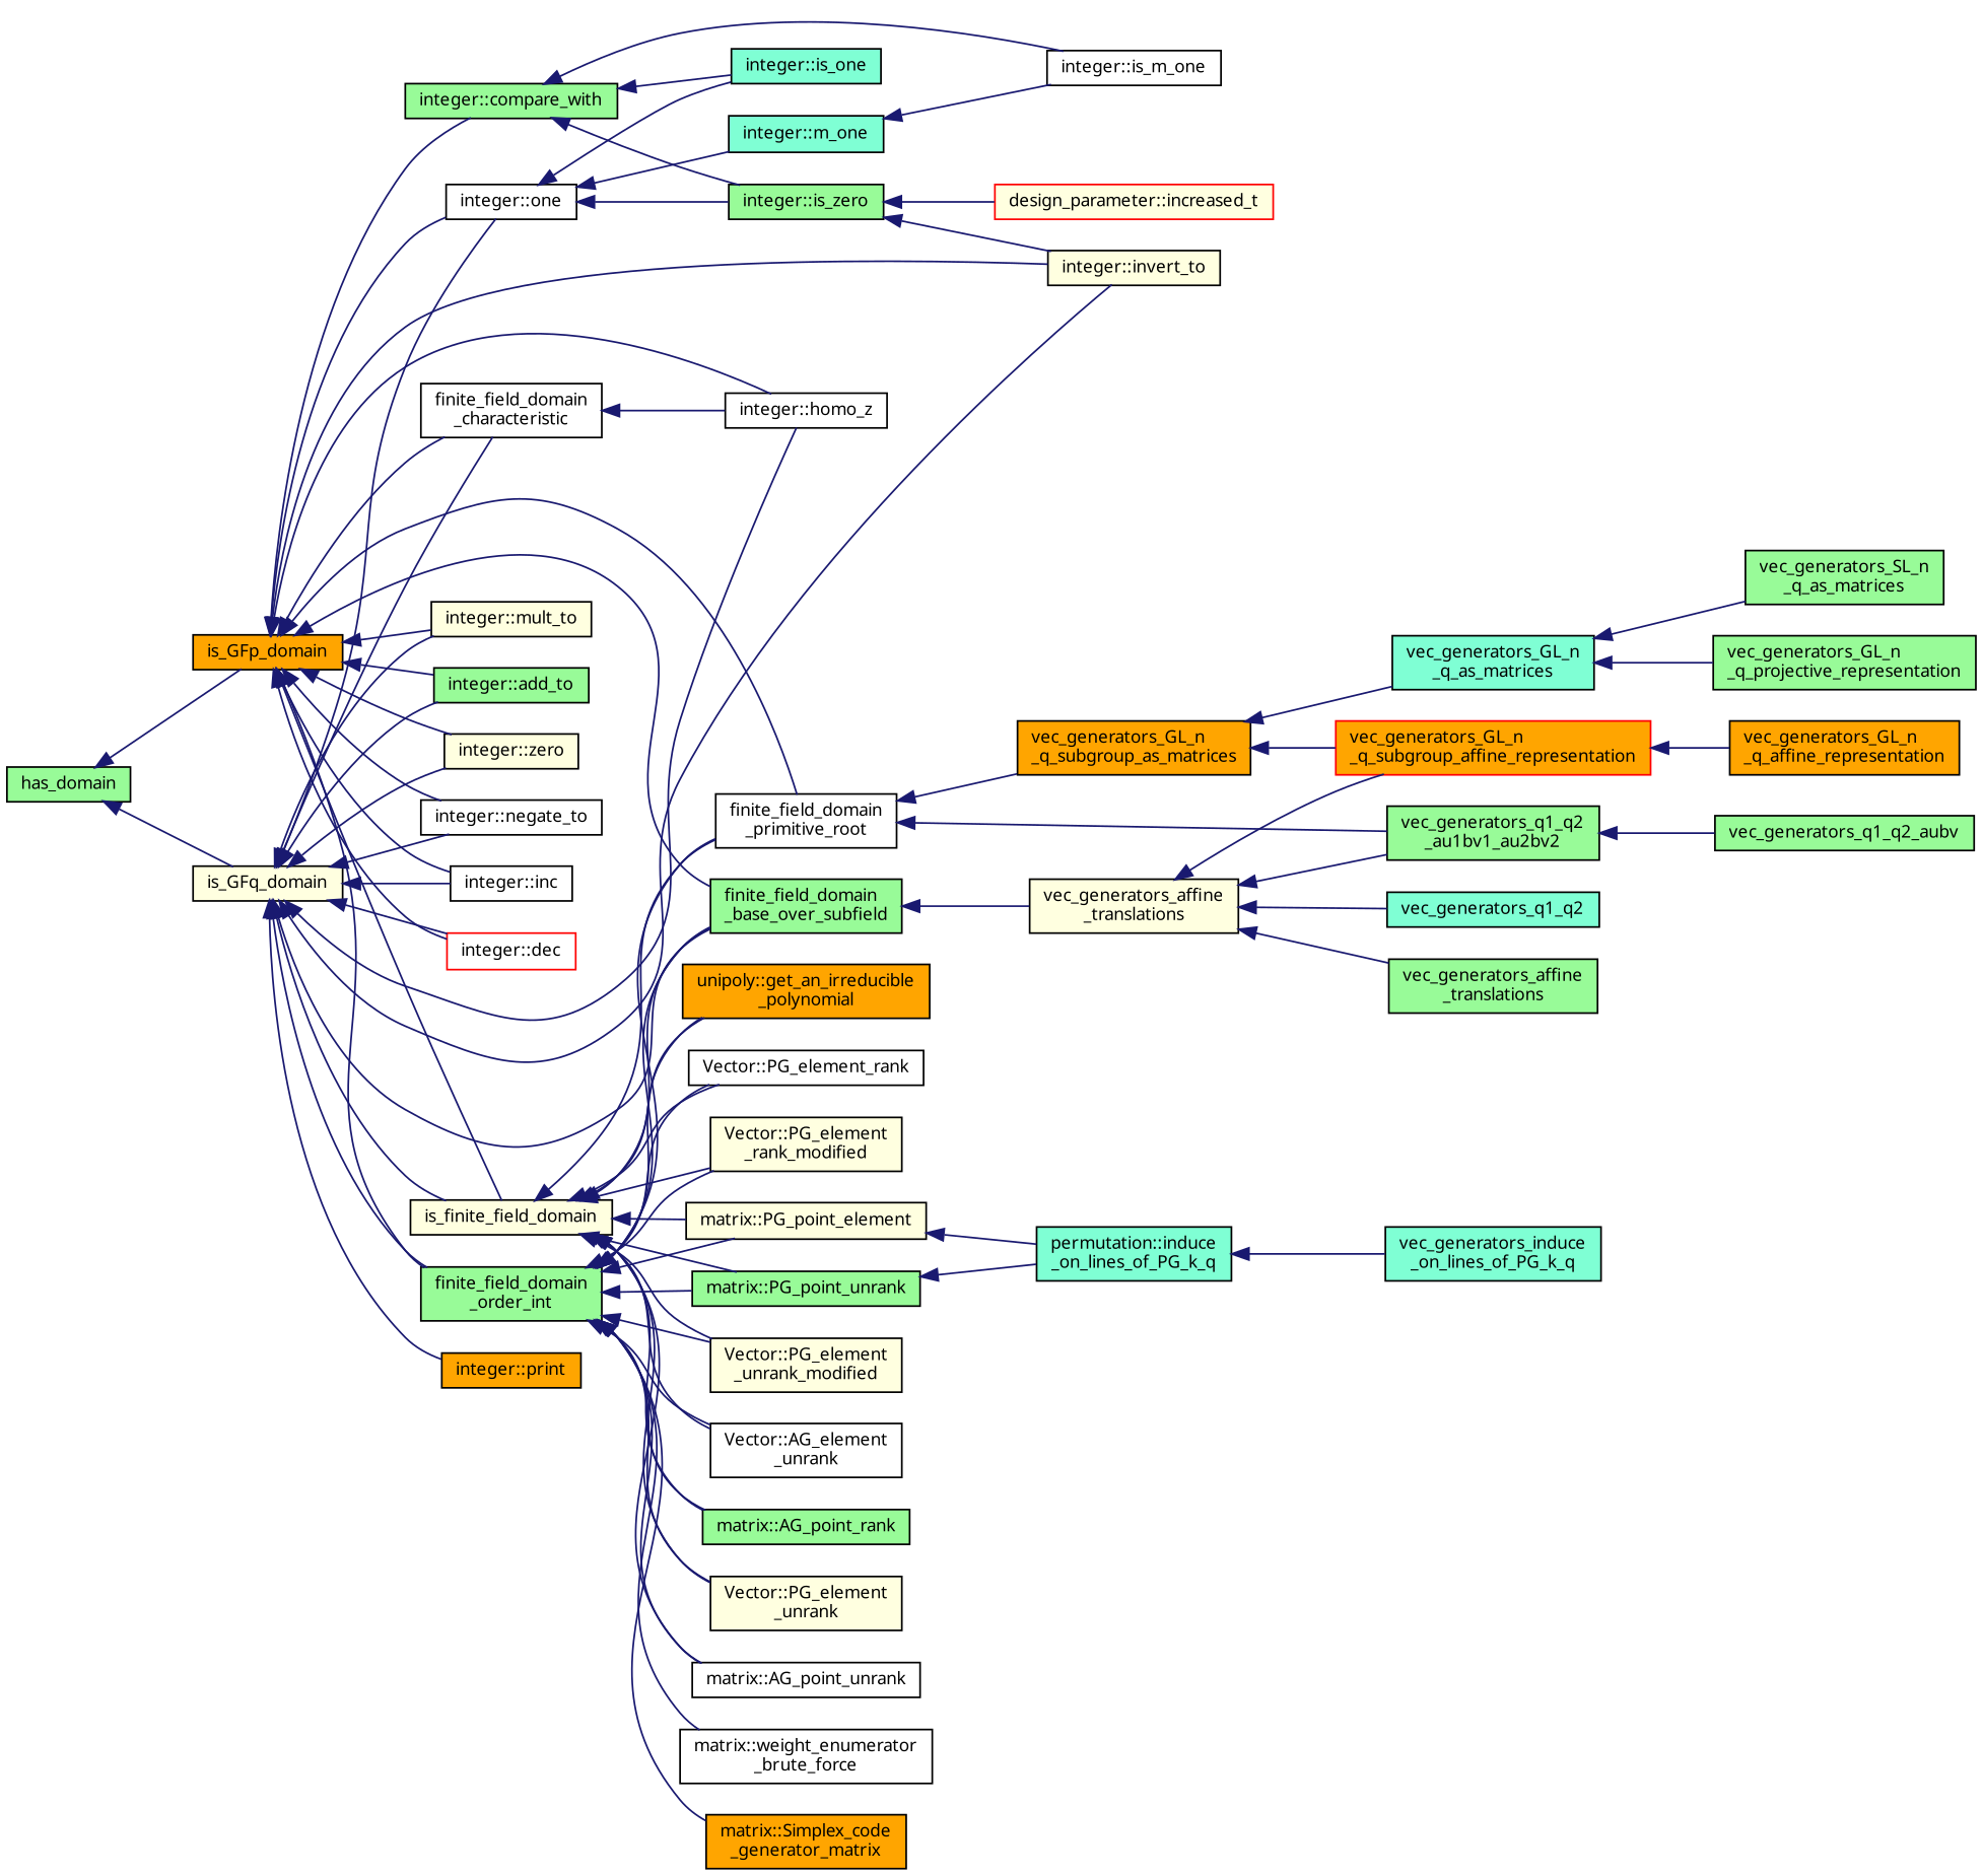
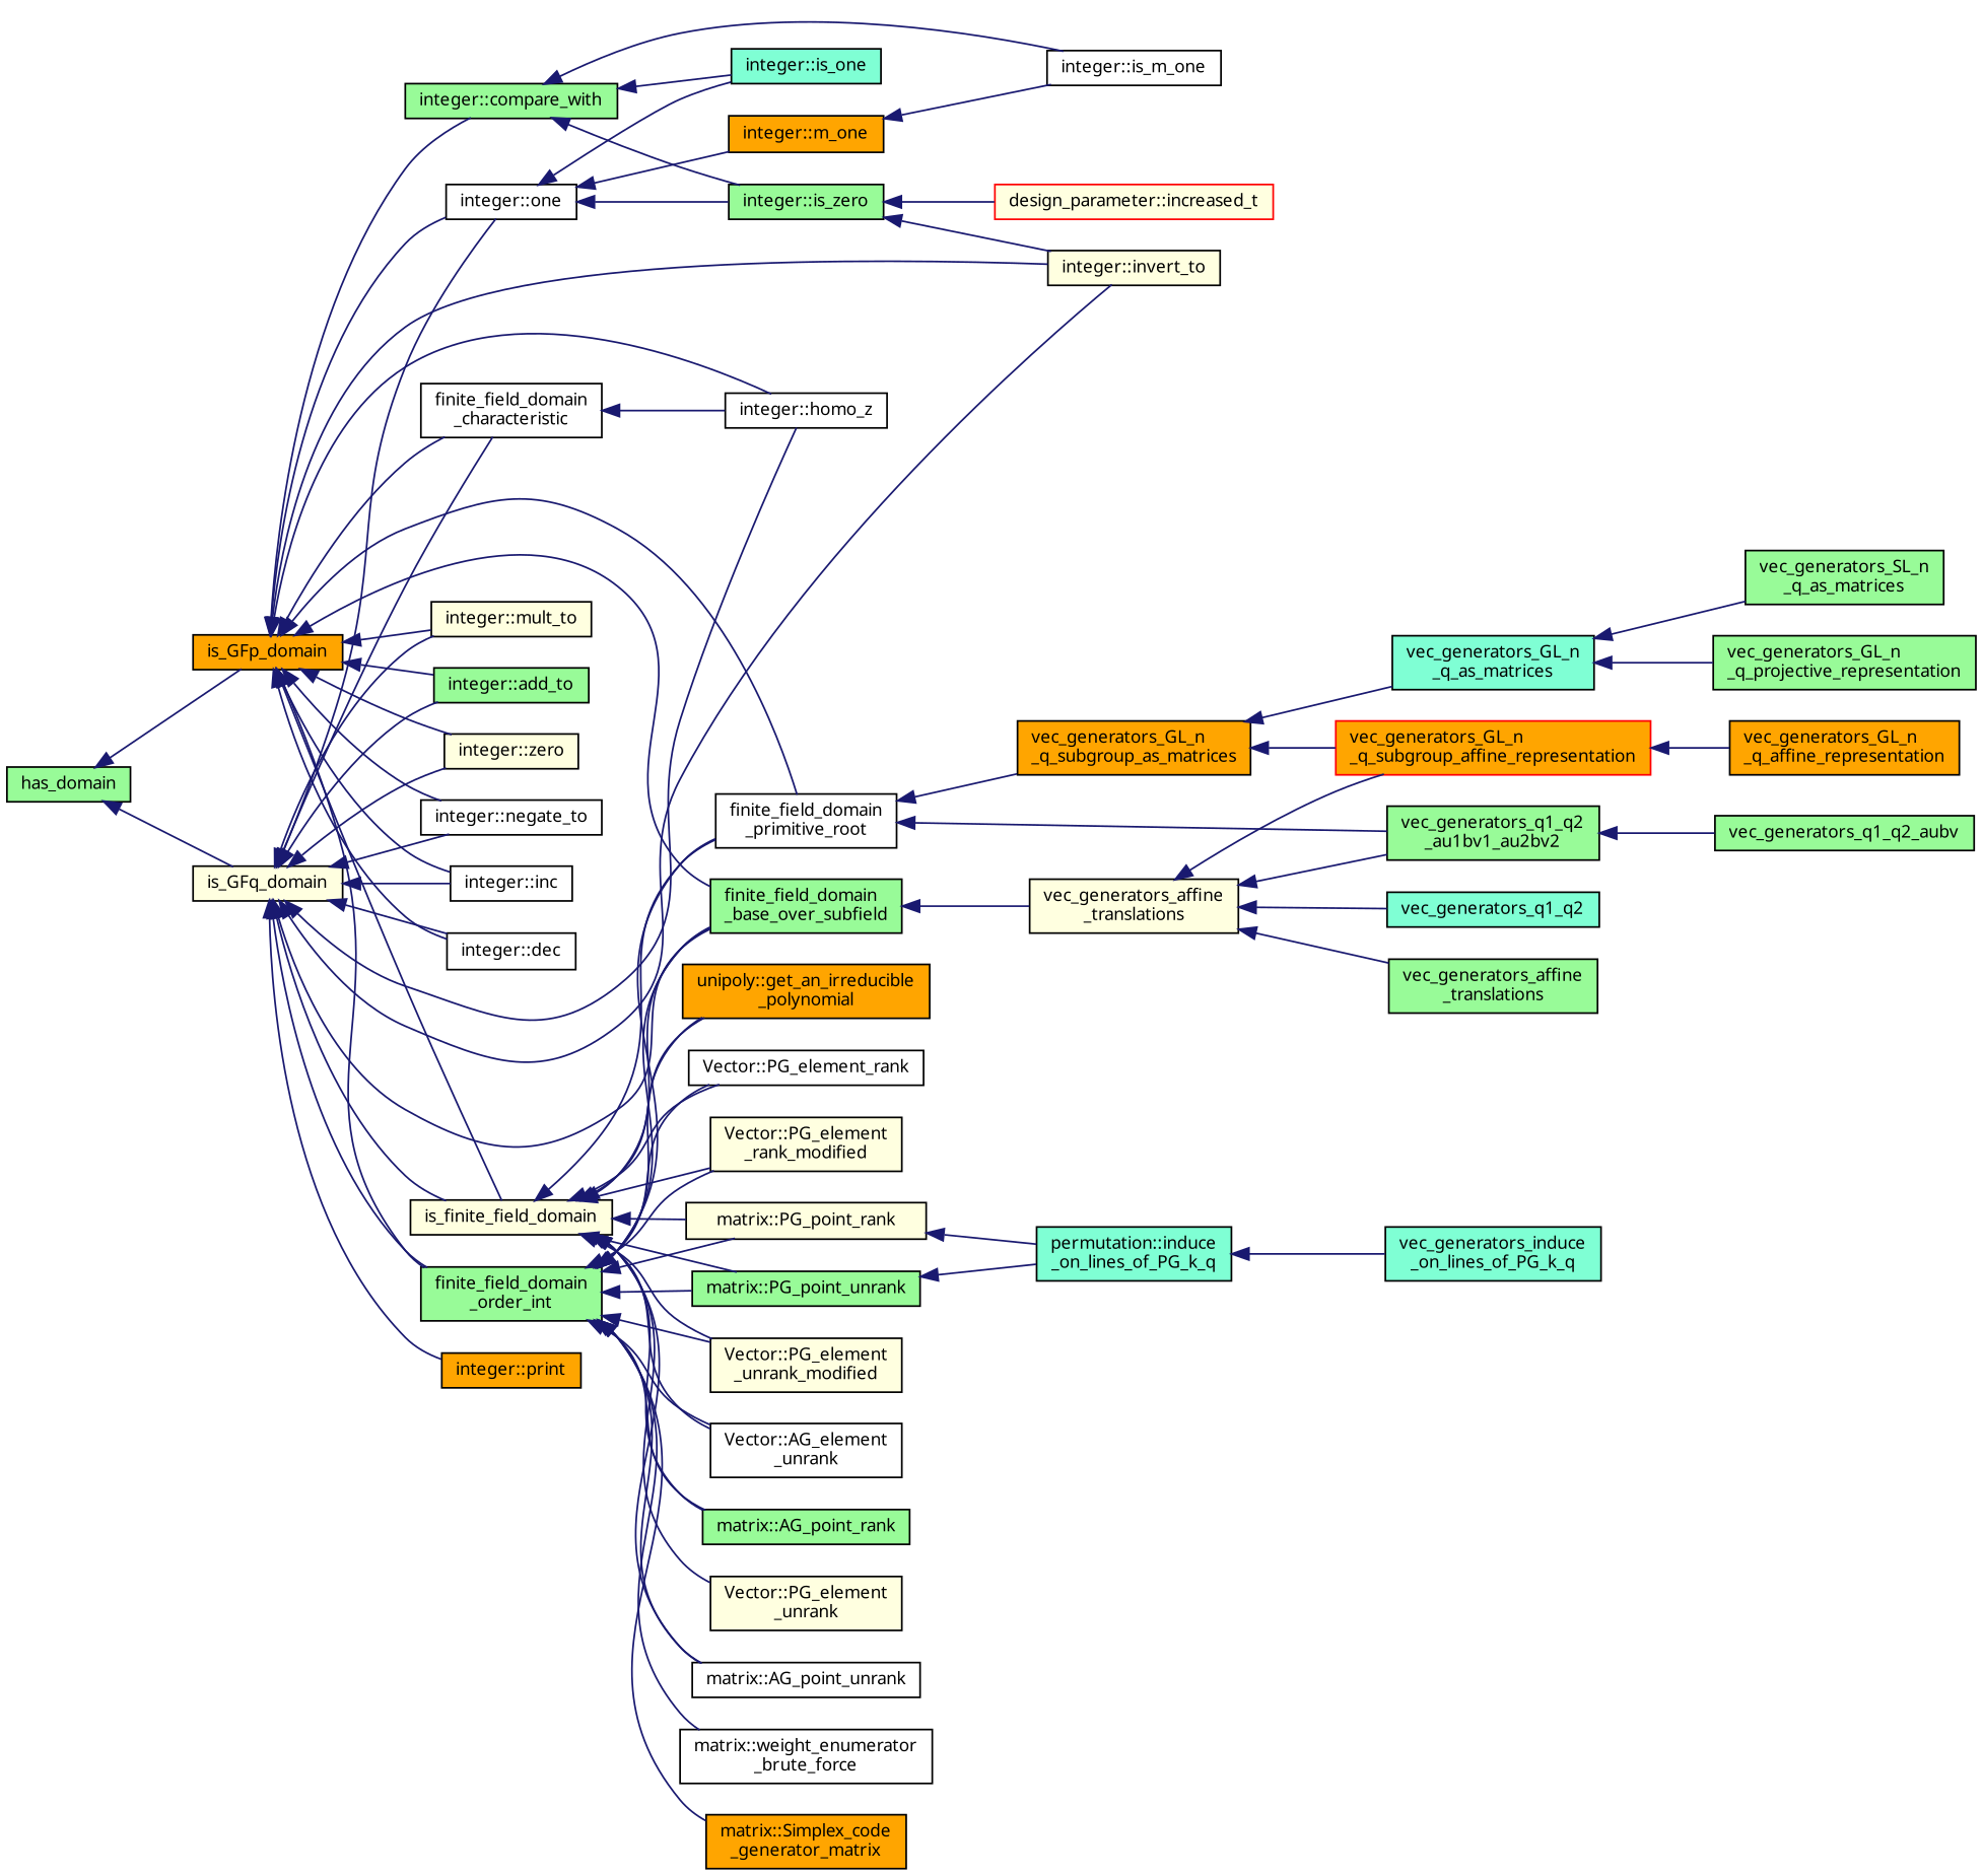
  digraph {
    fontname="Noto Sans"
    rankdir=LR
    node [color=black fillcolor=palegreen fontname="Noto Sans" fontsize=10 shape=record style=filled]
    edge [color=midnightblue dir=back fontname="Noto Sans" fontsize=10 labelfontname=Helvetica labelfontsize=10 style=solid]
    n1 [fontcolor=black height=0.2 label=has_domain width=0.4]
    n2 [fillcolor=orange height=0.2 label=is_GFp_domain width=0.4]
    n3 [fillcolor=lightyellow height=0.2 label=is_GFq_domain width=0.4]
    n4 [fillcolor=lightyellow height=0.2 label=is_finite_field_domain width=0.4]
    n5 [fillcolor=white height=0.2 label="finite_field_domain\l_primitive_root" width=0.4]
    n6 [height=0.2 label="finite_field_domain\l_base_over_subfield" width=0.4]
    n7 [height=0.2 label="finite_field_domain\l_order_int" width=0.4]
    n8 [fillcolor=white height=0.2 label="finite_field_domain\l_characteristic" width=0.4]
    n9 [fillcolor=white height=0.2 label="integer::homo_z" width=0.4]
    n10 [height=0.2 label="integer::compare_with" width=0.4]
    n11 [fillcolor=lightyellow height=0.2 label="integer::invert_to" width=0.4]
    n12 [fillcolor=lightyellow height=0.2 label="integer::mult_to" width=0.4]
    n13 [height=0.2 label="integer::add_to" width=0.4]
    n14 [fillcolor=white height=0.2 label="integer::negate_to" width=0.4]
    n15 [fillcolor=lightyellow height=0.2 label="integer::zero" width=0.4]
    n16 [fillcolor=white height=0.2 label="integer::one" width=0.4]
    n17 [fillcolor=white height=0.2 label="integer::inc" width=0.4]
-   n18 [color=red fillcolor=white height=0.2 label="integer::dec" width=0.4]
+   n18 [fillcolor=white height=0.2 label="integer::dec" width=0.4]
    n19 [fillcolor=orange height=0.2 label="integer::print" width=0.4]
    n20 [height=0.2 label="matrix::PG_point_unrank" width=0.4]
-   n21 [fillcolor=lightyellow height=0.2 label="matrix::PG_point_element" width=0.4]
+   n21 [fillcolor=lightyellow height=0.2 label="matrix::PG_point_rank" width=0.4]
    n22 [height=0.2 label="matrix::AG_point_rank" width=0.4]
    n23 [fillcolor=white height=0.2 label="matrix::AG_point_unrank" width=0.4]
    n24 [fillcolor=orange height=0.2 label="unipoly::get_an_irreducible\l_polynomial" width=0.4]
    n25 [fillcolor=white height=0.2 label="Vector::PG_element_rank" width=0.4]
    n26 [fillcolor=lightyellow height=0.2 label="Vector::PG_element\l_rank_modified" width=0.4]
    n27 [fillcolor=lightyellow height=0.2 label="Vector::PG_element\l_unrank" width=0.4]
    n28 [fillcolor=lightyellow height=0.2 label="Vector::PG_element\l_unrank_modified" width=0.4]
    n29 [fillcolor=white height=0.2 label="Vector::AG_element\l_unrank" width=0.4]
    n30 [fillcolor=orange height=0.2 label="vec_generators_GL_n\l_q_subgroup_as_matrices" width=0.4]
    n31 [height=0.2 label="vec_generators_q1_q2\l_au1bv1_au2bv2" width=0.4]
    n32 [fillcolor=lightyellow height=0.2 label="vec_generators_affine\l_translations" width=0.4]
    n33 [fillcolor=white height=0.2 label="matrix::weight_enumerator\l_brute_force" width=0.4]
    n34 [fillcolor=orange height=0.2 label="matrix::Simplex_code\l_generator_matrix" width=0.4]
    n35 [height=0.2 label="integer::is_zero" width=0.4]
    n36 [fillcolor=aquamarine height=0.2 label="integer::is_one" width=0.4]
    n37 [fillcolor=white height=0.2 label="integer::is_m_one" width=0.4]
-   n38 [fillcolor=aquamarine height=0.2 label="integer::m_one" width=0.4]
+   n38 [fillcolor=orange height=0.2 label="integer::m_one" width=0.4]
    n39 [fillcolor=aquamarine height=0.2 label="permutation::induce\l_on_lines_of_PG_k_q" width=0.4]
    n40 [fillcolor=aquamarine height=0.2 label="vec_generators_GL_n\l_q_as_matrices" width=0.4]
    n41 [color=red fillcolor=orange height=0.2 label="vec_generators_GL_n\l_q_subgroup_affine_representation" width=0.4]
    n42 [height=0.2 label=vec_generators_q1_q2_aubv width=0.4]
    n43 [height=0.2 label="vec_generators_SL_n\l_q_as_matrices" width=0.4]
    n44 [height=0.2 label="vec_generators_GL_n\l_q_projective_representation" width=0.4]
    n45 [fillcolor=orange height=0.2 label="vec_generators_GL_n\l_q_affine_representation" width=0.4]
    n46 [height=0.2 label="vec_generators_affine\l_translations" width=0.4]
    n47 [fillcolor=aquamarine height=0.2 label=vec_generators_q1_q2 width=0.4]
    n48 [fillcolor=aquamarine height=0.2 label="vec_generators_induce\l_on_lines_of_PG_k_q" width=0.4]
    n49 [color=red fillcolor=lightyellow height=0.2 label="design_parameter::increased_t" width=0.4]
    n1 -> n2
    n1 -> n3
    n2 -> n4
    n2 -> n5
    n2 -> n6
    n2 -> n7
    n2 -> n8
    n2 -> n9
    n2 -> n10
    n2 -> n11
    n2 -> n12
    n2 -> n13
    n2 -> n14
    n2 -> n15
    n2 -> n16
    n2 -> n17
    n2 -> n18
    n3 -> n4
    n3 -> n6
    n3 -> n7
    n3 -> n8
    n3 -> n9
    n3 -> n11
    n3 -> n12
    n3 -> n13
    n3 -> n14
    n3 -> n15
    n3 -> n16
    n3 -> n17
    n3 -> n18
    n3 -> n19
    n4 -> n5
    n4 -> n6
    n4 -> n20
    n4 -> n21
    n4 -> n22
    n4 -> n23
    n4 -> n24
    n4 -> n25
    n4 -> n26
    n4 -> n27
    n4 -> n28
    n4 -> n29
    n5 -> n30
    n5 -> n31
    n6 -> n32
    n7 -> n5
    n7 -> n6
    n7 -> n20
    n7 -> n21
    n7 -> n22
    n7 -> n23
    n7 -> n24
    n7 -> n25
    n7 -> n26
-   n7 -> n27
    n7 -> n28
    n7 -> n29
    n7 -> n33
    n7 -> n34
    n8 -> n9
    n10 -> n35
    n10 -> n36
    n10 -> n37
    n16 -> n35
    n16 -> n36
    n16 -> n38
    n20 -> n39
    n21 -> n39
    n30 -> n40
    n30 -> n41
    n31 -> n42
    n32 -> n31
    n32 -> n41
    n32 -> n46
    n32 -> n47
    n35 -> n11
    n35 -> n49
    n38 -> n37
    n39 -> n48
    n40 -> n43
    n40 -> n44
    n41 -> n45
  }
